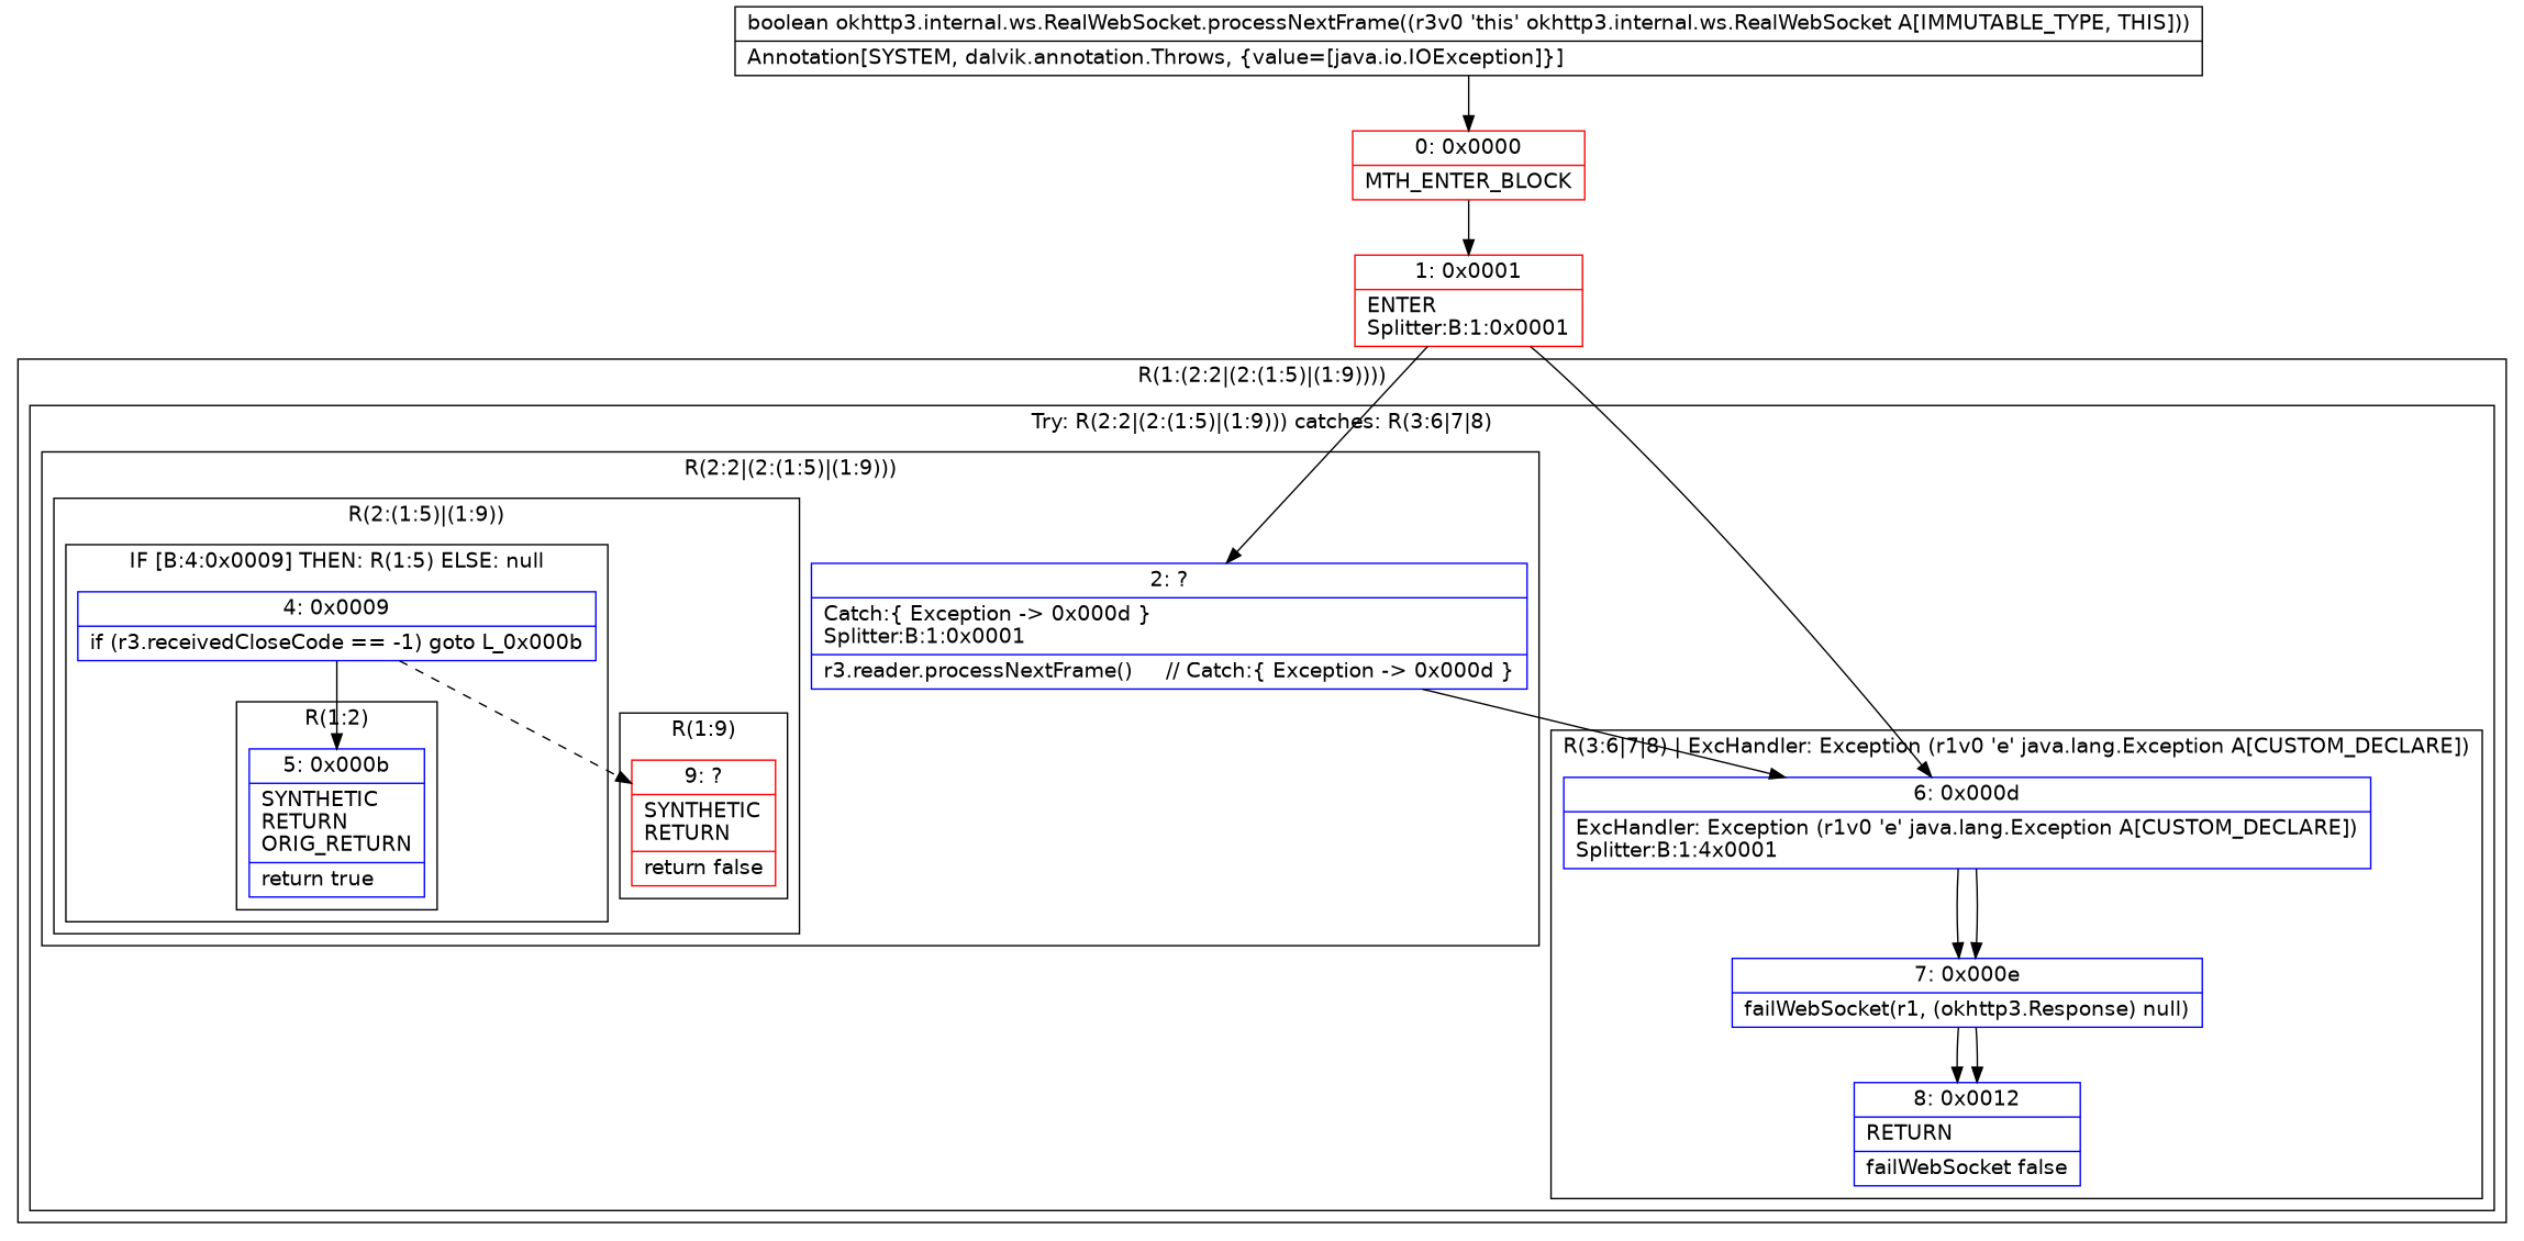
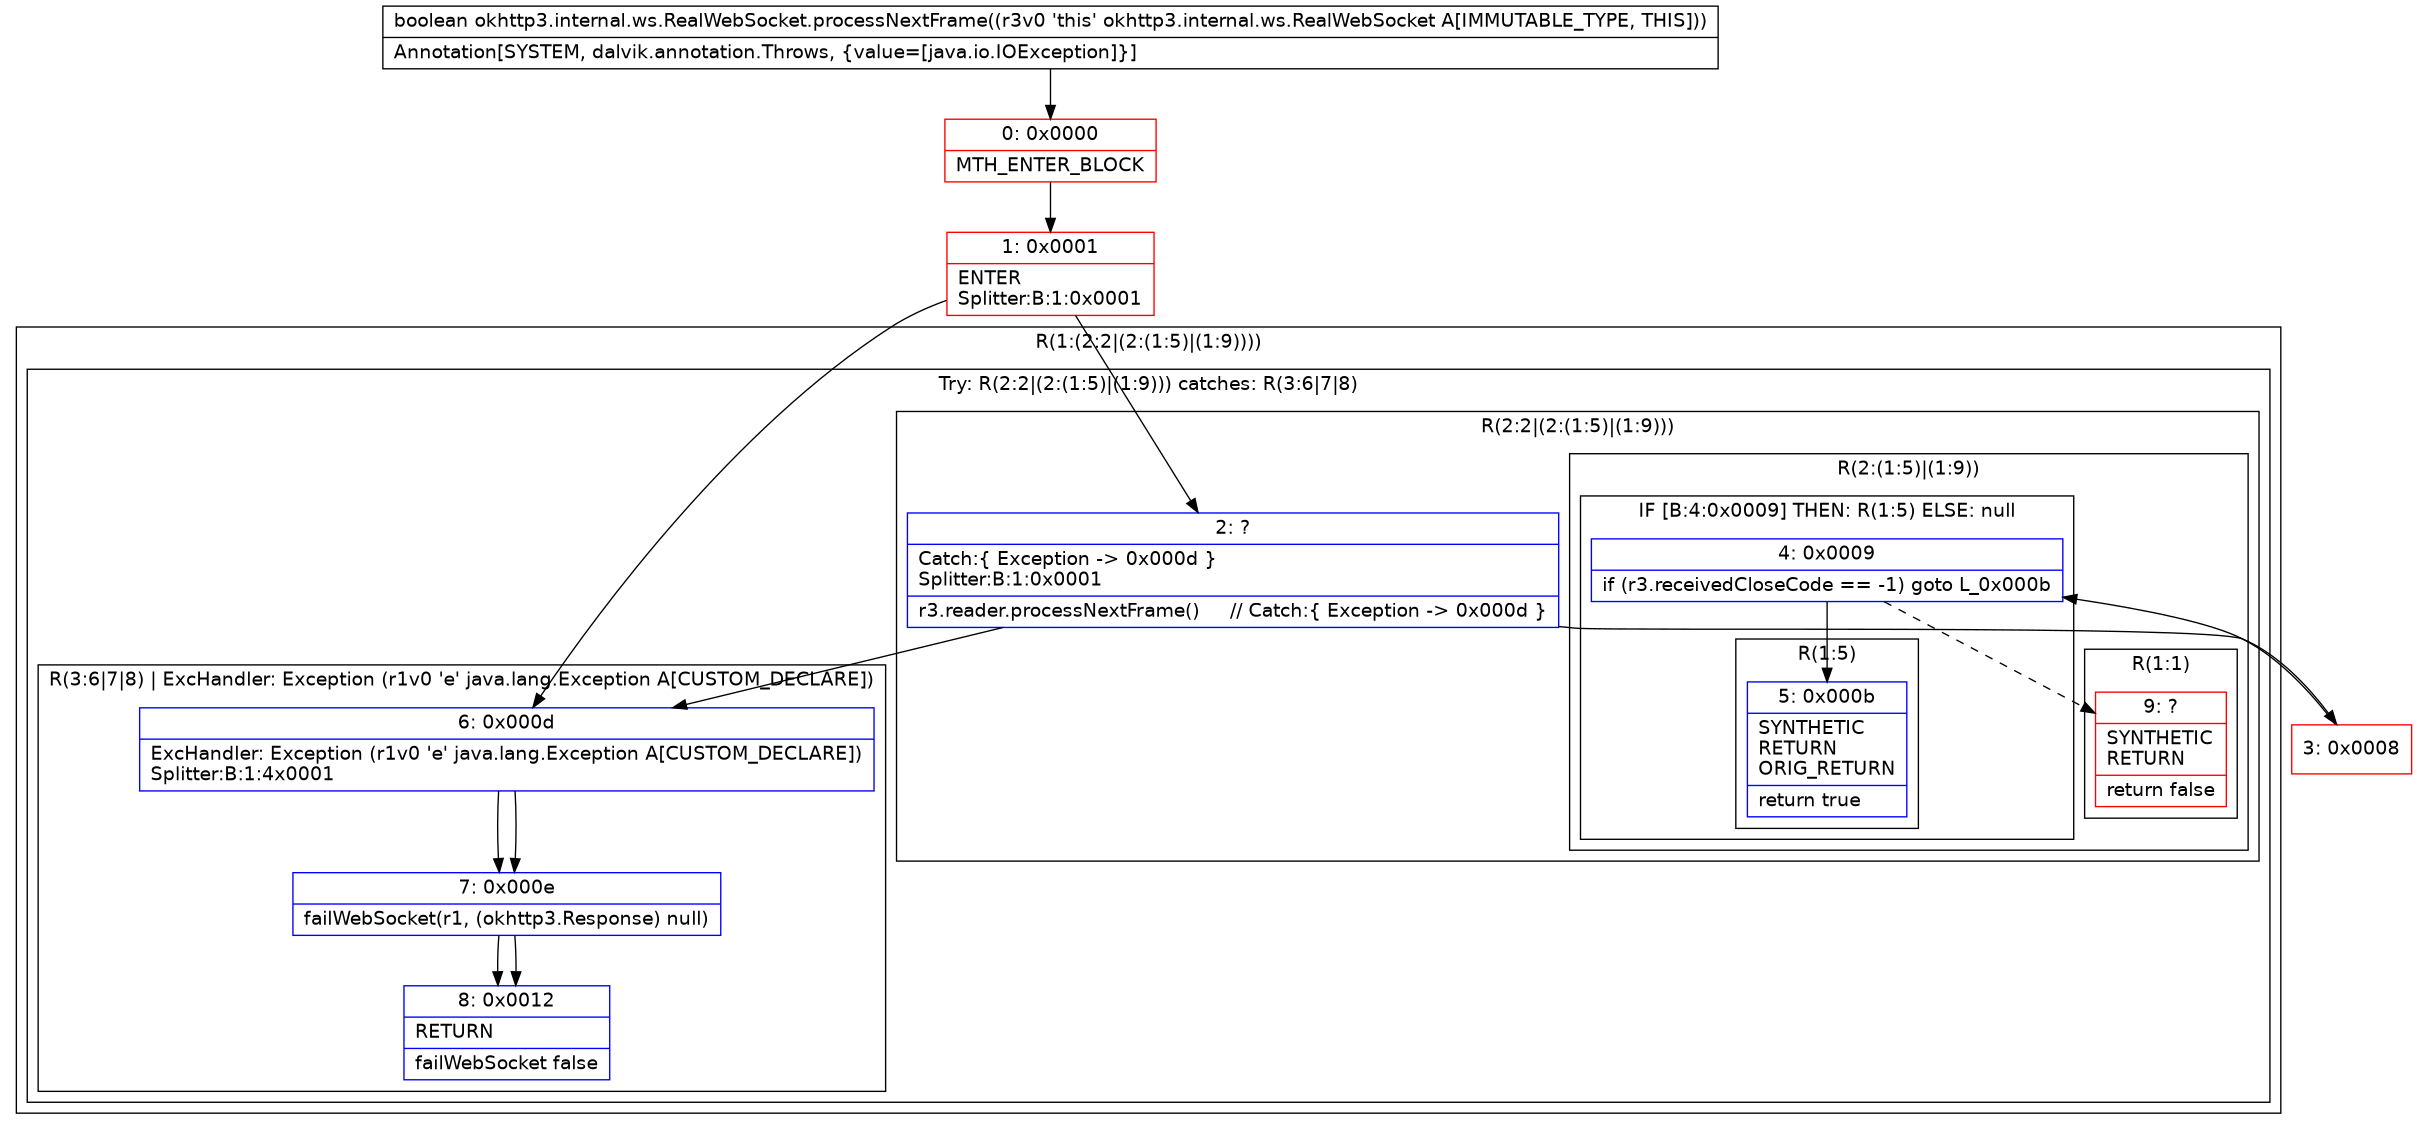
  digraph {
    fontname="DejaVu Sans"
    node [color=blue fontname="DejaVu Sans" shape=record]
    edge [fontname="DejaVu Sans"]
    n1 [label="{5\:\ 0x000b|SYNTHETIC\lRETURN\lORIG_RETURN\l|return true\l}"]
    n2 [label="{4\:\ 0x0009|if (r3.receivedCloseCode == \-1) goto L_0x000b\l}"]
    n3 [color=red label="{9\:\ ?|SYNTHETIC\lRETURN\l|return false\l}"]
    n4 [label="{2\:\ ?|Catch:\{ Exception \-\> 0x000d \}\lSplitter:B:1:0x0001\l|r3.reader.processNextFrame()     \/\/ Catch:\{ Exception \-\> 0x000d \}\l}"]
    n5 [label="{6\:\ 0x000d|ExcHandler: Exception (r1v0 'e' java.lang.Exception A[CUSTOM_DECLARE])\lSplitter:B:1:4x0001\l}"]
    n6 [label="{7\:\ 0x000e|failWebSocket(r1, (okhttp3.Response) null)\l}"]
    n7 [label="{8\:\ 0x0012|RETURN\l|failWebSocket false\l}"]
+   n8 [color=red label="{3\:\ 0x0008}"]
    n9 [color=red label="{0\:\ 0x0000|MTH_ENTER_BLOCK\l}"]
    n10 [color=red label="{1\:\ 0x0001|ENTER\lSplitter:B:1:0x0001\l}"]
    n11 [label="{boolean okhttp3.internal.ws.RealWebSocket.processNextFrame((r3v0 'this' okhttp3.internal.ws.RealWebSocket A[IMMUTABLE_TYPE, THIS]))  | Annotation[SYSTEM, dalvik.annotation.Throws, \{value=[java.io.IOException]\}]\l}" color=""]
    subgraph cluster_1 {
      label="R(1:(2:2|(2:(1:5)|(1:9))))"
      subgraph cluster_2 {
        label="Try: R(2:2|(2:(1:5)|(1:9))) catches: R(3:6|7|8)"
        subgraph cluster_3 {
          label="R(2:2|(2:(1:5)|(1:9)))"
          n4
          subgraph cluster_4 {
            label="R(2:(1:5)|(1:9))"
            subgraph cluster_5 {
              label="IF [B:4:0x0009] THEN: R(1:5) ELSE: null"
              n2
              subgraph cluster_6 {
-               label="R(1:2)"
+               label="R(1:5)"
                n1
              }
            }
            subgraph cluster_7 {
-             label="R(1:9)"
+             label="R(1:1)"
              n3
            }
          }
        }
        subgraph cluster_8 {
          label="R(3:6|7|8) | ExcHandler: Exception (r1v0 'e' java.lang.Exception A[CUSTOM_DECLARE])\l"
          n5
          n6
          n7
        }
      }
    }
    subgraph cluster_9 {
      label="R(3:6|7|8) | ExcHandler: Exception (r1v0 'e' java.lang.Exception A[CUSTOM_DECLARE])\l"
    }
    n2 -> n1
    n2 -> n3 [style=dashed]
    n4 -> n5
+   n4 -> n8
    n5 -> n6
    n5 -> n6
    n6 -> n7
    n6 -> n7
+   n8 -> n2
    n9 -> n10
    n10 -> n4
    n10 -> n5
    n11 -> n9
  }
